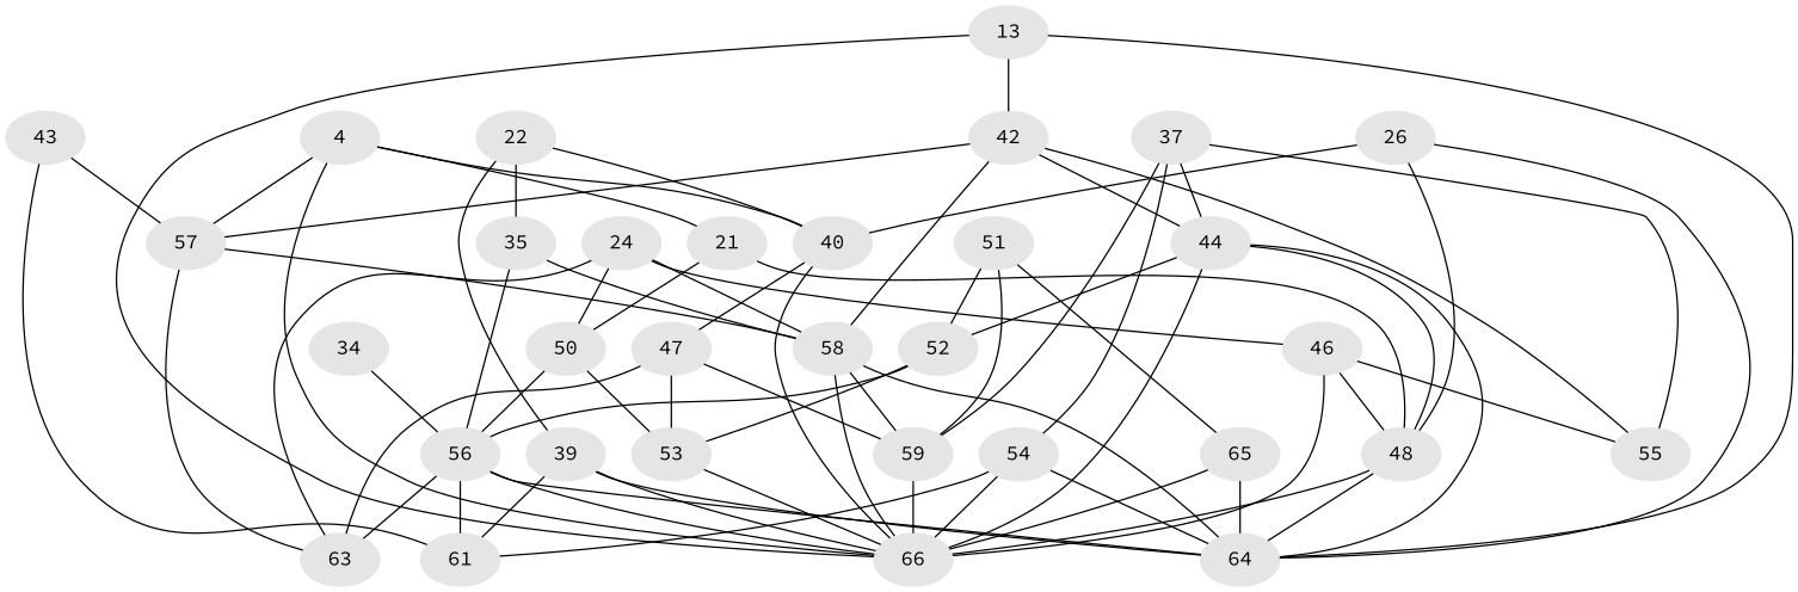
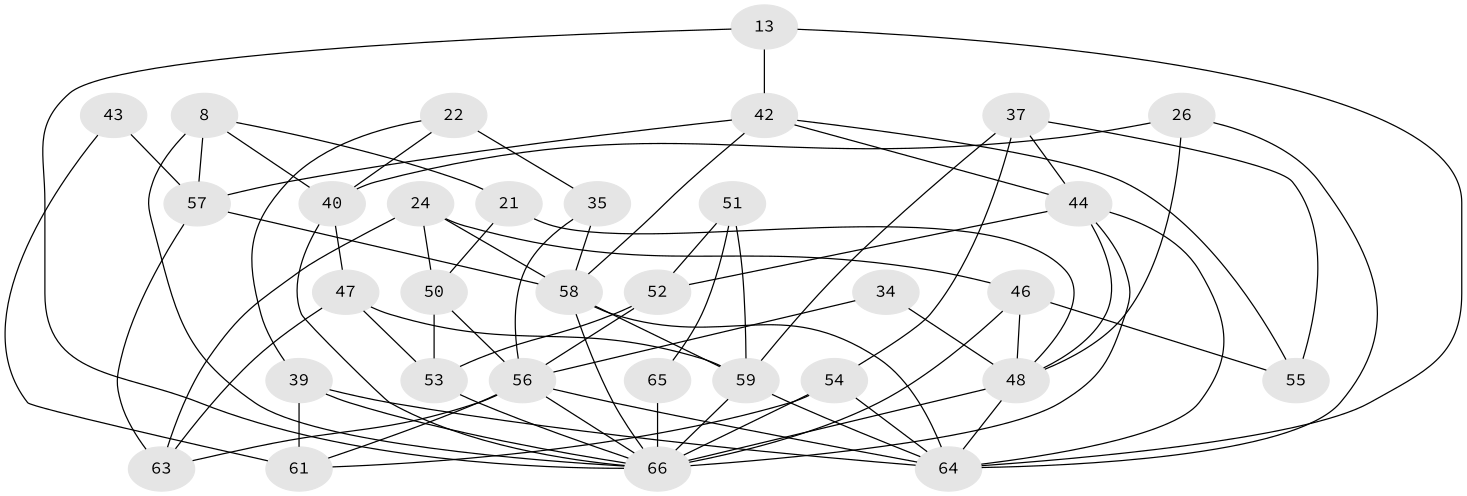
  graph {
    fontname="Source Code Pro"
    node [color=gray90 fontname="Source Code Pro" style=filled]
    edge [fontname="Source Code Pro"]
-   8 [label=4]
+   8
    21
    40 [super="+19"]
    57 [super="+1"]
    66 [super="+49+62"]
    48 [super="+31+25"]
    50 [super="+9"]
    47
    58 [super="+20+27"]
    63
    61 [super="+28"]
    42 [super="+12"]
    44 [super="+17"]
    55
    13
    64 [super="+60"]
    56 [super="+7+30+45"]
    53
    22 [super="+11"]
    35 [super="+33"]
    39
    24 [super="+10"]
    46
    59 [super="+16"]
    26
    34
    65 [super="+23+6"]
    52
    37
    54
    43
    51
    8 -- 21
    8 -- 40
    8 -- 57
    8 -- 66
    21 -- 48
    21 -- 50 [weight=2]
    40 -- 66
    40 -- 47
    57 -- 58
    57 -- 63
    48 -- 66
    48 -- 64 [weight=2]
    50 -- 56
    50 -- 53
    47 -- 63
    47 -- 53
    47 -- 59
    58 -- 66
    58 -- 64 [weight=2]
    58 -- 59
    42 -- 57
    42 -- 58
    42 -- 44
    42 -- 55
    44 -- 66
    44 -- 48
    44 -- 64
    44 -- 52
    13 -- 66
    13 -- 42 [weight=2]
    13 -- 64
    56 -- 66 [weight=2]
    56 -- 63
    56 -- 61
    56 -- 64
    53 -- 66
    22 -- 40
    22 -- 35 [weight=2]
    22 -- 39
    35 -- 58
    35 -- 56
    39 -- 66
    39 -- 61
    39 -- 64
    24 -- 50
    24 -- 58 [weight=3]
    24 -- 63
    24 -- 46
    46 -- 66
    46 -- 48
    46 -- 55
    59 -- 66
-   65 -- 64
+   59 -- 64
    26 -- 40 [weight=2]
    26 -- 48
    26 -- 64
+   34 -- 48 [weight=3]
    34 -- 56
    65 -- 66 [weight=4]
    52 -- 56
    52 -- 53
    37 -- 44
    37 -- 55
    37 -- 59
    37 -- 54
    54 -- 66
    54 -- 61
    54 -- 64
    43 -- 57 [weight=2]
    43 -- 61 [weight=2]
    51 -- 59
    51 -- 65 [weight=2]
    51 -- 52
  }
